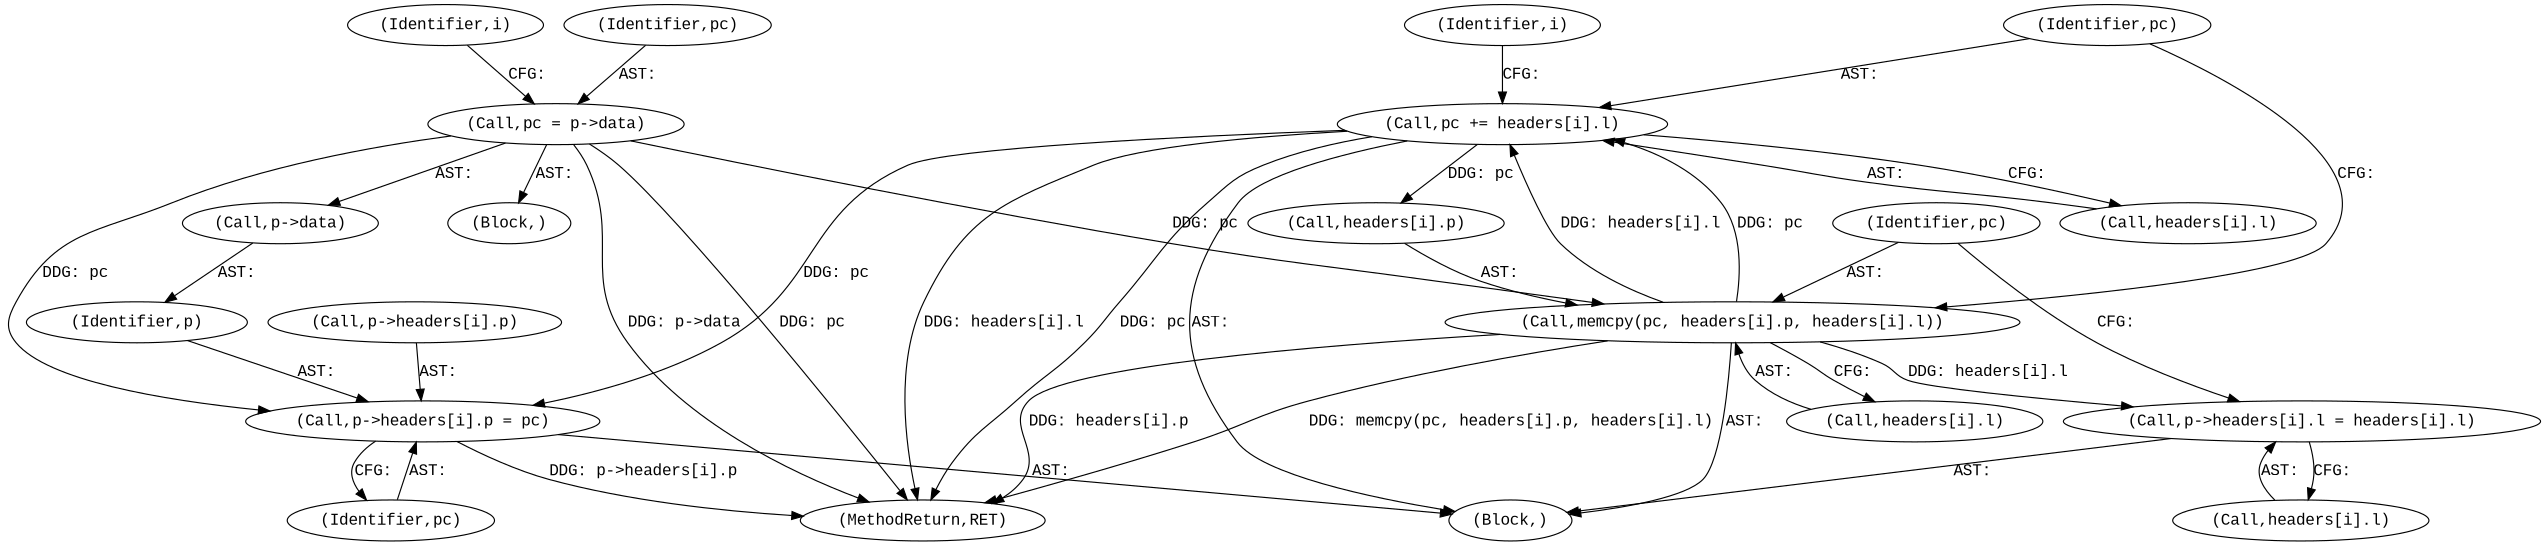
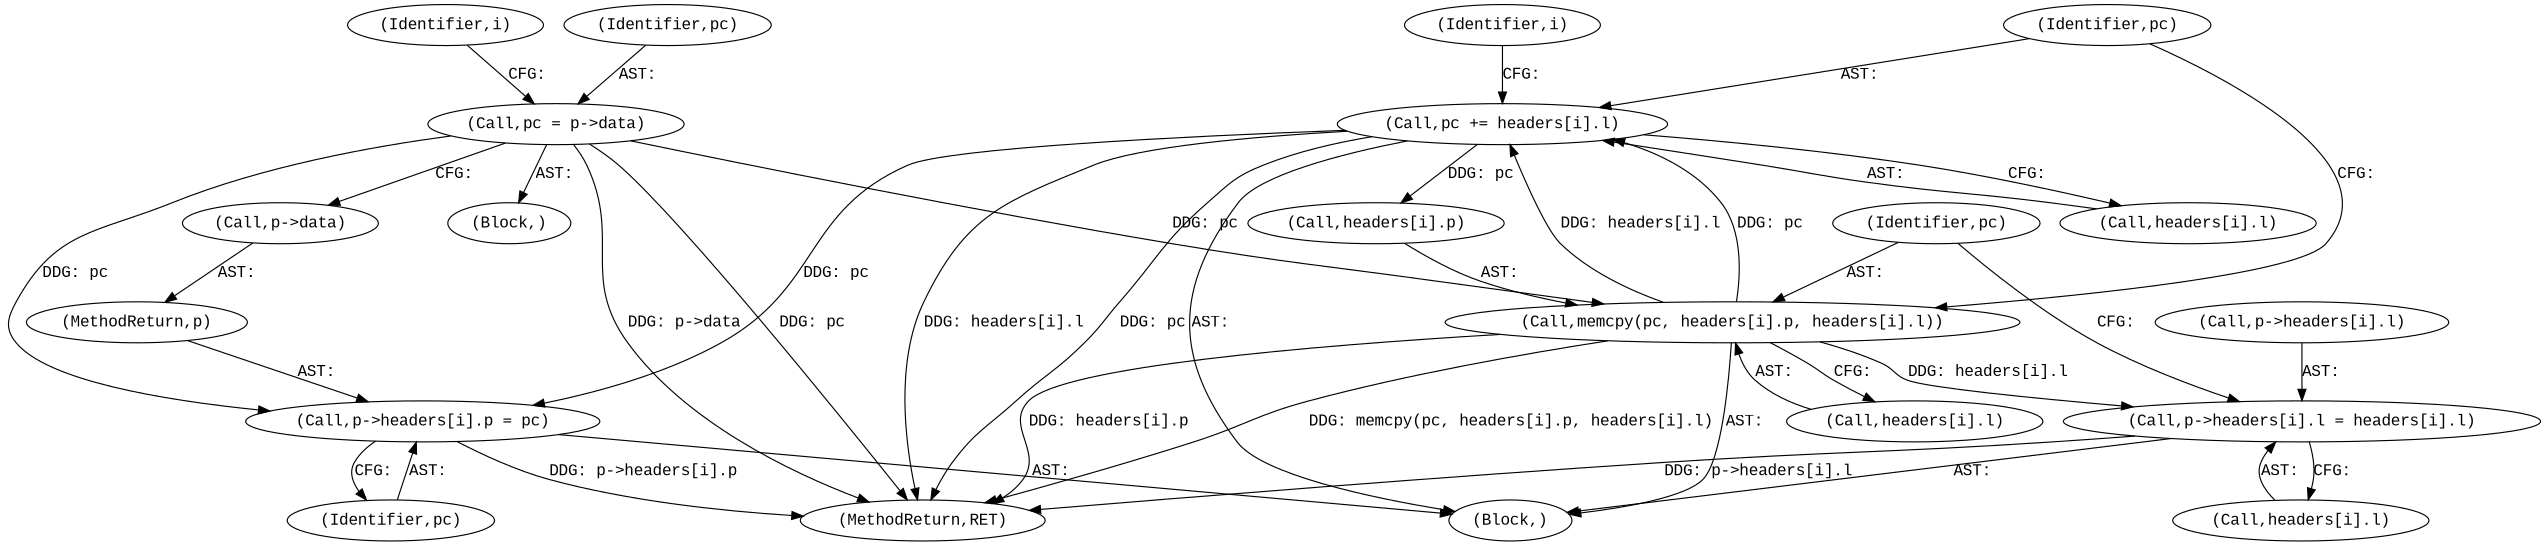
  digraph {
    fontname="Liberation Mono"
    node [fontname="Liberation Mono"]
    edge [fontname="Liberation Mono"]
    n1 [label="(Call,pc += headers[i].l)"]
    n2 [label="(Call,p->headers[i].p = pc)"]
    n3 [label="(MethodReturn,RET)"]
    n4 [label="(Block,)"]
    n5 [label="(Call,headers[i].l)"]
    n6 [label="(Call,headers[i].p)"]
    n7 [label="(Call,memcpy(pc, headers[i].p, headers[i].l))"]
    n8 [label="(Call,p->headers[i].l = headers[i].l)"]
    n9 [label="(Call,headers[i].l)"]
    n10 [label="(Identifier,pc)"]
    n11 [label="(Call,headers[i].l)"]
    n12 [label="(Call,pc = p->data)"]
    n13 [label="(Call,p->data)"]
    n14 [label="(Block,)"]
-   n15 [label="(Identifier,p)"]
+   n15 [label="(MethodReturn,p)"]
    n16 [label="(Identifier,i)"]
    n17 [label="(Identifier,pc)"]
+   n18 [label="(Call,p->headers[i].l)"]
    n19 [label="(Identifier,pc)"]
    n20 [label="(Identifier,pc)"]
-   n21 [label="(Call,p->headers[i].p)"]
    n22 [label="(Identifier,i)"]
    n1 -> n2 [label="DDG: pc"]
    n1 -> n3 [label="DDG: headers[i].l"]
    n1 -> n3 [label="DDG: pc"]
    n1 -> n4 [label="AST: "]
    n1 -> n5 [label="CFG: "]
    n1 -> n6 [label="DDG: pc"]
    n2 -> n3 [label="DDG: p->headers[i].p"]
    n2 -> n4 [label="AST: "]
    n2 -> n10 [label="CFG: "]
    n5 -> n1 [label="AST: "]
    n6 -> n7 [label="AST: "]
    n7 -> n1 [label="DDG: headers[i].l"]
    n7 -> n1 [label="DDG: pc"]
    n7 -> n3 [label="DDG: memcpy(pc, headers[i].p, headers[i].l)"]
    n7 -> n3 [label="DDG: headers[i].p"]
    n7 -> n4 [label="AST: "]
    n7 -> n8 [label="DDG: headers[i].l"]
    n7 -> n9 [label="CFG: "]
+   n8 -> n3 [label="DDG: p->headers[i].l"]
    n8 -> n4 [label="AST: "]
    n8 -> n11 [label="CFG: "]
    n9 -> n7 [label="AST: "]
    n10 -> n2 [label="AST: "]
    n11 -> n8 [label="AST: "]
    n12 -> n2 [label="DDG: pc"]
    n12 -> n3 [label="DDG: pc"]
    n12 -> n3 [label="DDG: p->data"]
    n12 -> n7 [label="DDG: pc"]
-   n12 -> n13 [label="AST: "]
+   n12 -> n13 [label="CFG: "]
    n12 -> n14 [label="AST: "]
    n13 -> n15 [label="AST: "]
    n15 -> n2 [label="AST: "]
    n16 -> n12 [label="CFG: "]
    n17 -> n12 [label="AST: "]
+   n18 -> n8 [label="AST: "]
    n19 -> n1 [label="AST: "]
    n19 -> n7 [label="CFG: "]
    n20 -> n7 [label="AST: "]
    n20 -> n8 [label="CFG: "]
-   n21 -> n2 [label="AST: "]
    n22 -> n1 [label="CFG: "]
  }
